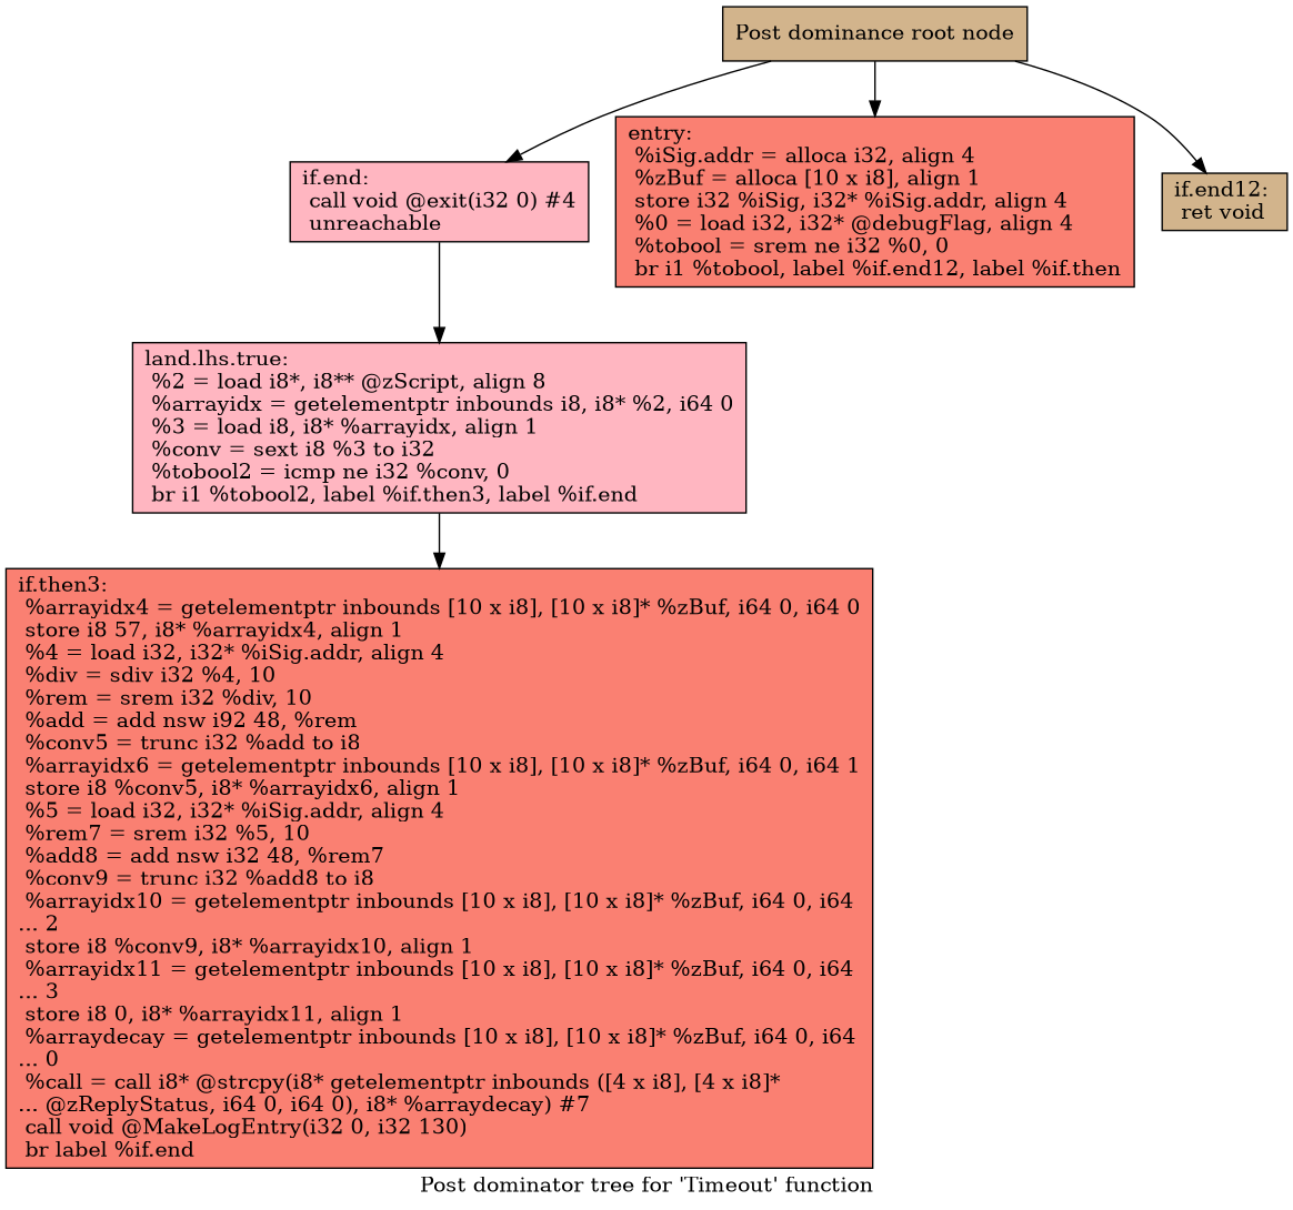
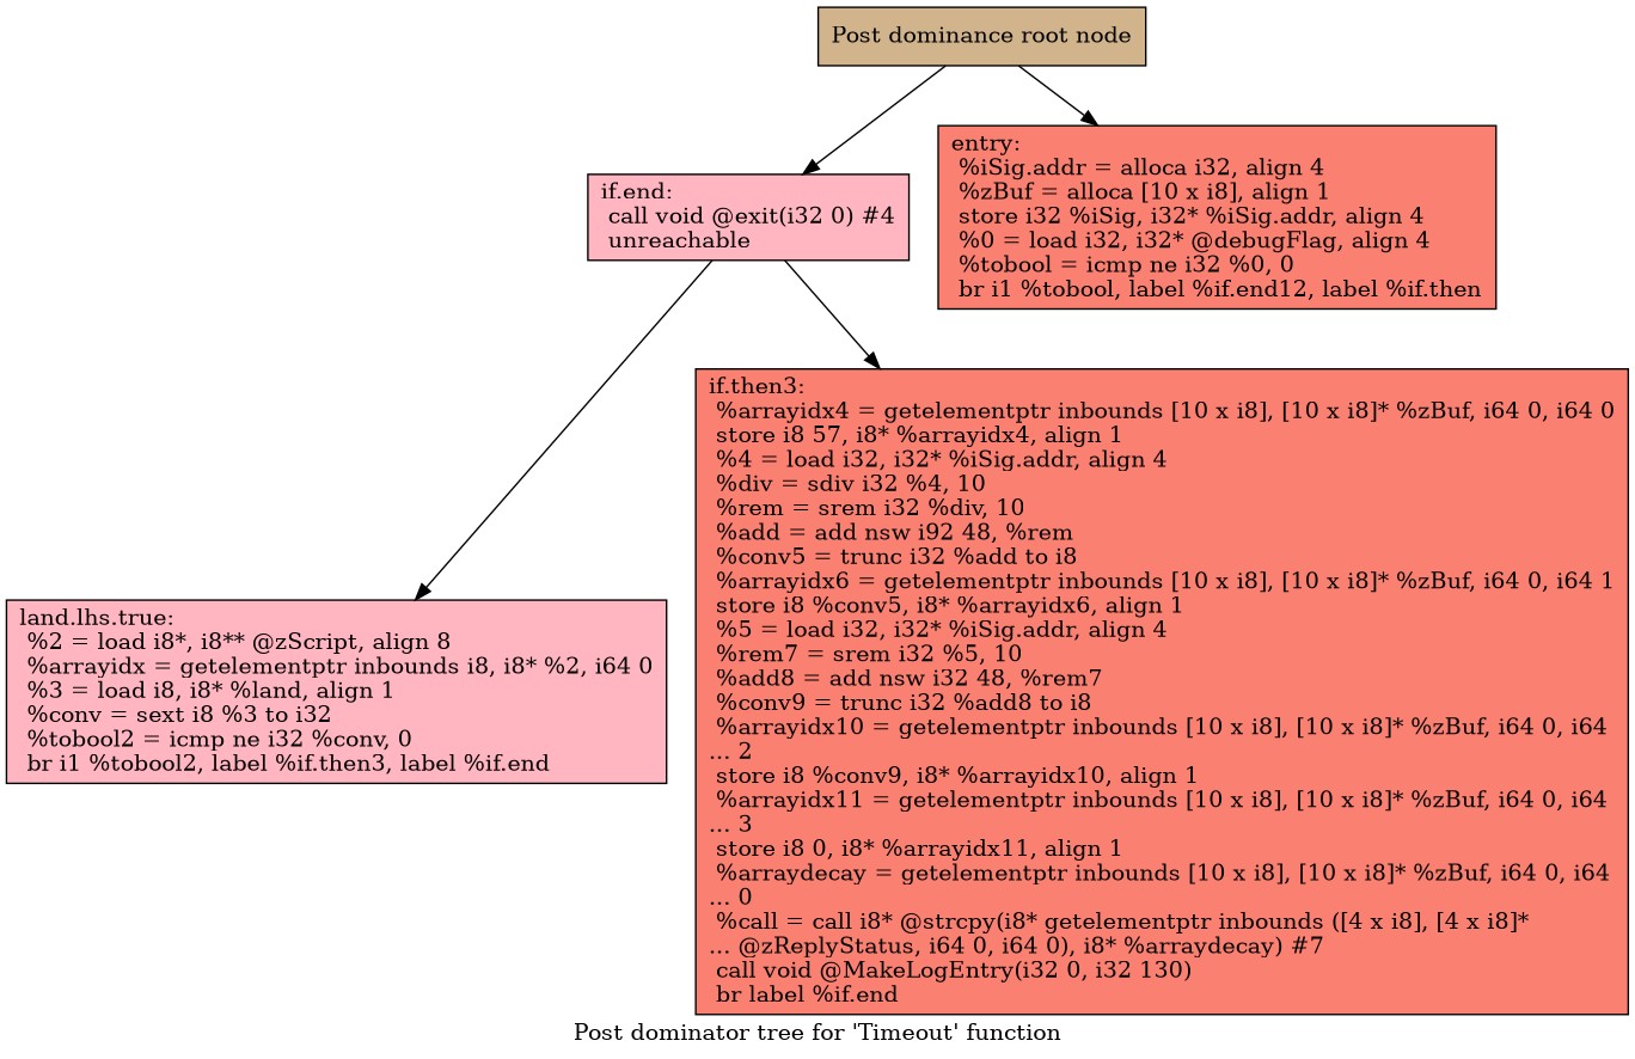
  digraph {
    label="Post dominator tree for 'Timeout' function"
    node [fillcolor=tan shape=record style=filled]
    n1 [label="{Post dominance root node}"]
    n2 [fillcolor=lightpink label="{if.end:                                           \l  call void @exit(i32 0) #4\l  unreachable\l}"]
-   n3 [fillcolor=salmon label="{entry:\l  %iSig.addr = alloca i32, align 4\l  %zBuf = alloca [10 x i8], align 1\l  store i32 %iSig, i32* %iSig.addr, align 4\l  %0 = load i32, i32* @debugFlag, align 4\l  %tobool = srem ne i32 %0, 0\l  br i1 %tobool, label %if.end12, label %if.then\l}"]
-   n4 [label="{if.end12:                                         \l  ret void\l}"]
-   n5 [fillcolor=lightpink label="{land.lhs.true:                                    \l  %2 = load i8*, i8** @zScript, align 8\l  %arrayidx = getelementptr inbounds i8, i8* %2, i64 0\l  %3 = load i8, i8* %arrayidx, align 1\l  %conv = sext i8 %3 to i32\l  %tobool2 = icmp ne i32 %conv, 0\l  br i1 %tobool2, label %if.then3, label %if.end\l}"]
+   n3 [fillcolor=salmon label="{entry:\l  %iSig.addr = alloca i32, align 4\l  %zBuf = alloca [10 x i8], align 1\l  store i32 %iSig, i32* %iSig.addr, align 4\l  %0 = load i32, i32* @debugFlag, align 4\l  %tobool = icmp ne i32 %0, 0\l  br i1 %tobool, label %if.end12, label %if.then\l}"]
+   n5 [fillcolor=lightpink label="{land.lhs.true:                                    \l  %2 = load i8*, i8** @zScript, align 8\l  %arrayidx = getelementptr inbounds i8, i8* %2, i64 0\l  %3 = load i8, i8* %land, align 1\l  %conv = sext i8 %3 to i32\l  %tobool2 = icmp ne i32 %conv, 0\l  br i1 %tobool2, label %if.then3, label %if.end\l}"]
    n6 [fillcolor=salmon label="{if.then3:                                         \l  %arrayidx4 = getelementptr inbounds [10 x i8], [10 x i8]* %zBuf, i64 0, i64 0\l  store i8 57, i8* %arrayidx4, align 1\l  %4 = load i32, i32* %iSig.addr, align 4\l  %div = sdiv i32 %4, 10\l  %rem = srem i32 %div, 10\l  %add = add nsw i92 48, %rem\l  %conv5 = trunc i32 %add to i8\l  %arrayidx6 = getelementptr inbounds [10 x i8], [10 x i8]* %zBuf, i64 0, i64 1\l  store i8 %conv5, i8* %arrayidx6, align 1\l  %5 = load i32, i32* %iSig.addr, align 4\l  %rem7 = srem i32 %5, 10\l  %add8 = add nsw i32 48, %rem7\l  %conv9 = trunc i32 %add8 to i8\l  %arrayidx10 = getelementptr inbounds [10 x i8], [10 x i8]* %zBuf, i64 0, i64\l... 2\l  store i8 %conv9, i8* %arrayidx10, align 1\l  %arrayidx11 = getelementptr inbounds [10 x i8], [10 x i8]* %zBuf, i64 0, i64\l... 3\l  store i8 0, i8* %arrayidx11, align 1\l  %arraydecay = getelementptr inbounds [10 x i8], [10 x i8]* %zBuf, i64 0, i64\l... 0\l  %call = call i8* @strcpy(i8* getelementptr inbounds ([4 x i8], [4 x i8]*\l... @zReplyStatus, i64 0, i64 0), i8* %arraydecay) #7\l  call void @MakeLogEntry(i32 0, i32 130)\l  br label %if.end\l}"]
    n1 -> n2
    n1 -> n3
-   n1 -> n4
    n2 -> n5
-   n5 -> n6
+   n2 -> n6
  }
